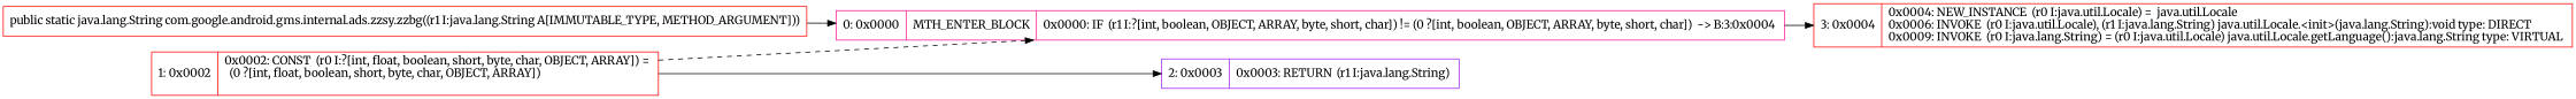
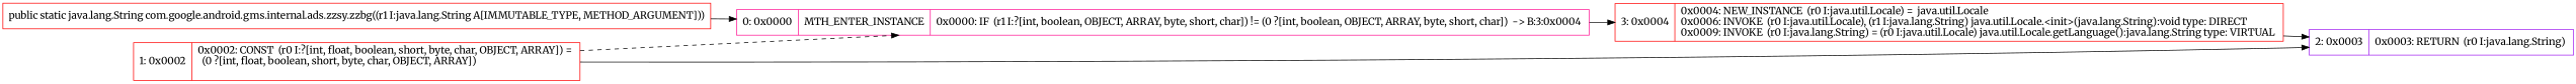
  digraph {
    fontname=Merriweather
    rankdir=LR
    node [color=red fontname=Merriweather shape=record]
    edge [fontname=Merriweather]
-   n1 [color=deeppink label="{0\:\ 0x0000|MTH_ENTER_BLOCK\l|0x0000: IF  (r1 I:?[int, boolean, OBJECT, ARRAY, byte, short, char]) != (0 ?[int, boolean, OBJECT, ARRAY, byte, short, char])  \-\> B:3:0x0004 \l}"]
+   n1 [color=deeppink label="{0\:\ 0x0000|MTH_ENTER_INSTANCE\l|0x0000: IF  (r1 I:?[int, boolean, OBJECT, ARRAY, byte, short, char]) != (0 ?[int, boolean, OBJECT, ARRAY, byte, short, char])  \-\> B:3:0x0004 \l}"]
    n2 [label="{3\:\ 0x0004|0x0004: NEW_INSTANCE  (r0 I:java.util.Locale) =  java.util.Locale \l0x0006: INVOKE  (r0 I:java.util.Locale), (r1 I:java.lang.String) java.util.Locale.\<init\>(java.lang.String):void type: DIRECT \l0x0009: INVOKE  (r0 I:java.lang.String) = (r0 I:java.util.Locale) java.util.Locale.getLanguage():java.lang.String type: VIRTUAL \l}"]
    n3 [label="{1\:\ 0x0002|0x0002: CONST  (r0 I:?[int, float, boolean, short, byte, char, OBJECT, ARRAY]) = \l  (0 ?[int, float, boolean, short, byte, char, OBJECT, ARRAY])\l \l}"]
-   n4 [color=purple label="{2\:\ 0x0003|0x0003: RETURN  (r1 I:java.lang.String) \l}"]
+   n4 [color=purple label="{2\:\ 0x0003|0x0003: RETURN  (r0 I:java.lang.String) \l}"]
    n5 [label="{public static java.lang.String com.google.android.gms.internal.ads.zzsy.zzbg((r1 I:java.lang.String A[IMMUTABLE_TYPE, METHOD_ARGUMENT])) }"]
    n1 -> n2
+   n2 -> n4
    n3 -> n1 [style=dashed]
    n3 -> n4
    n5 -> n1
  }
